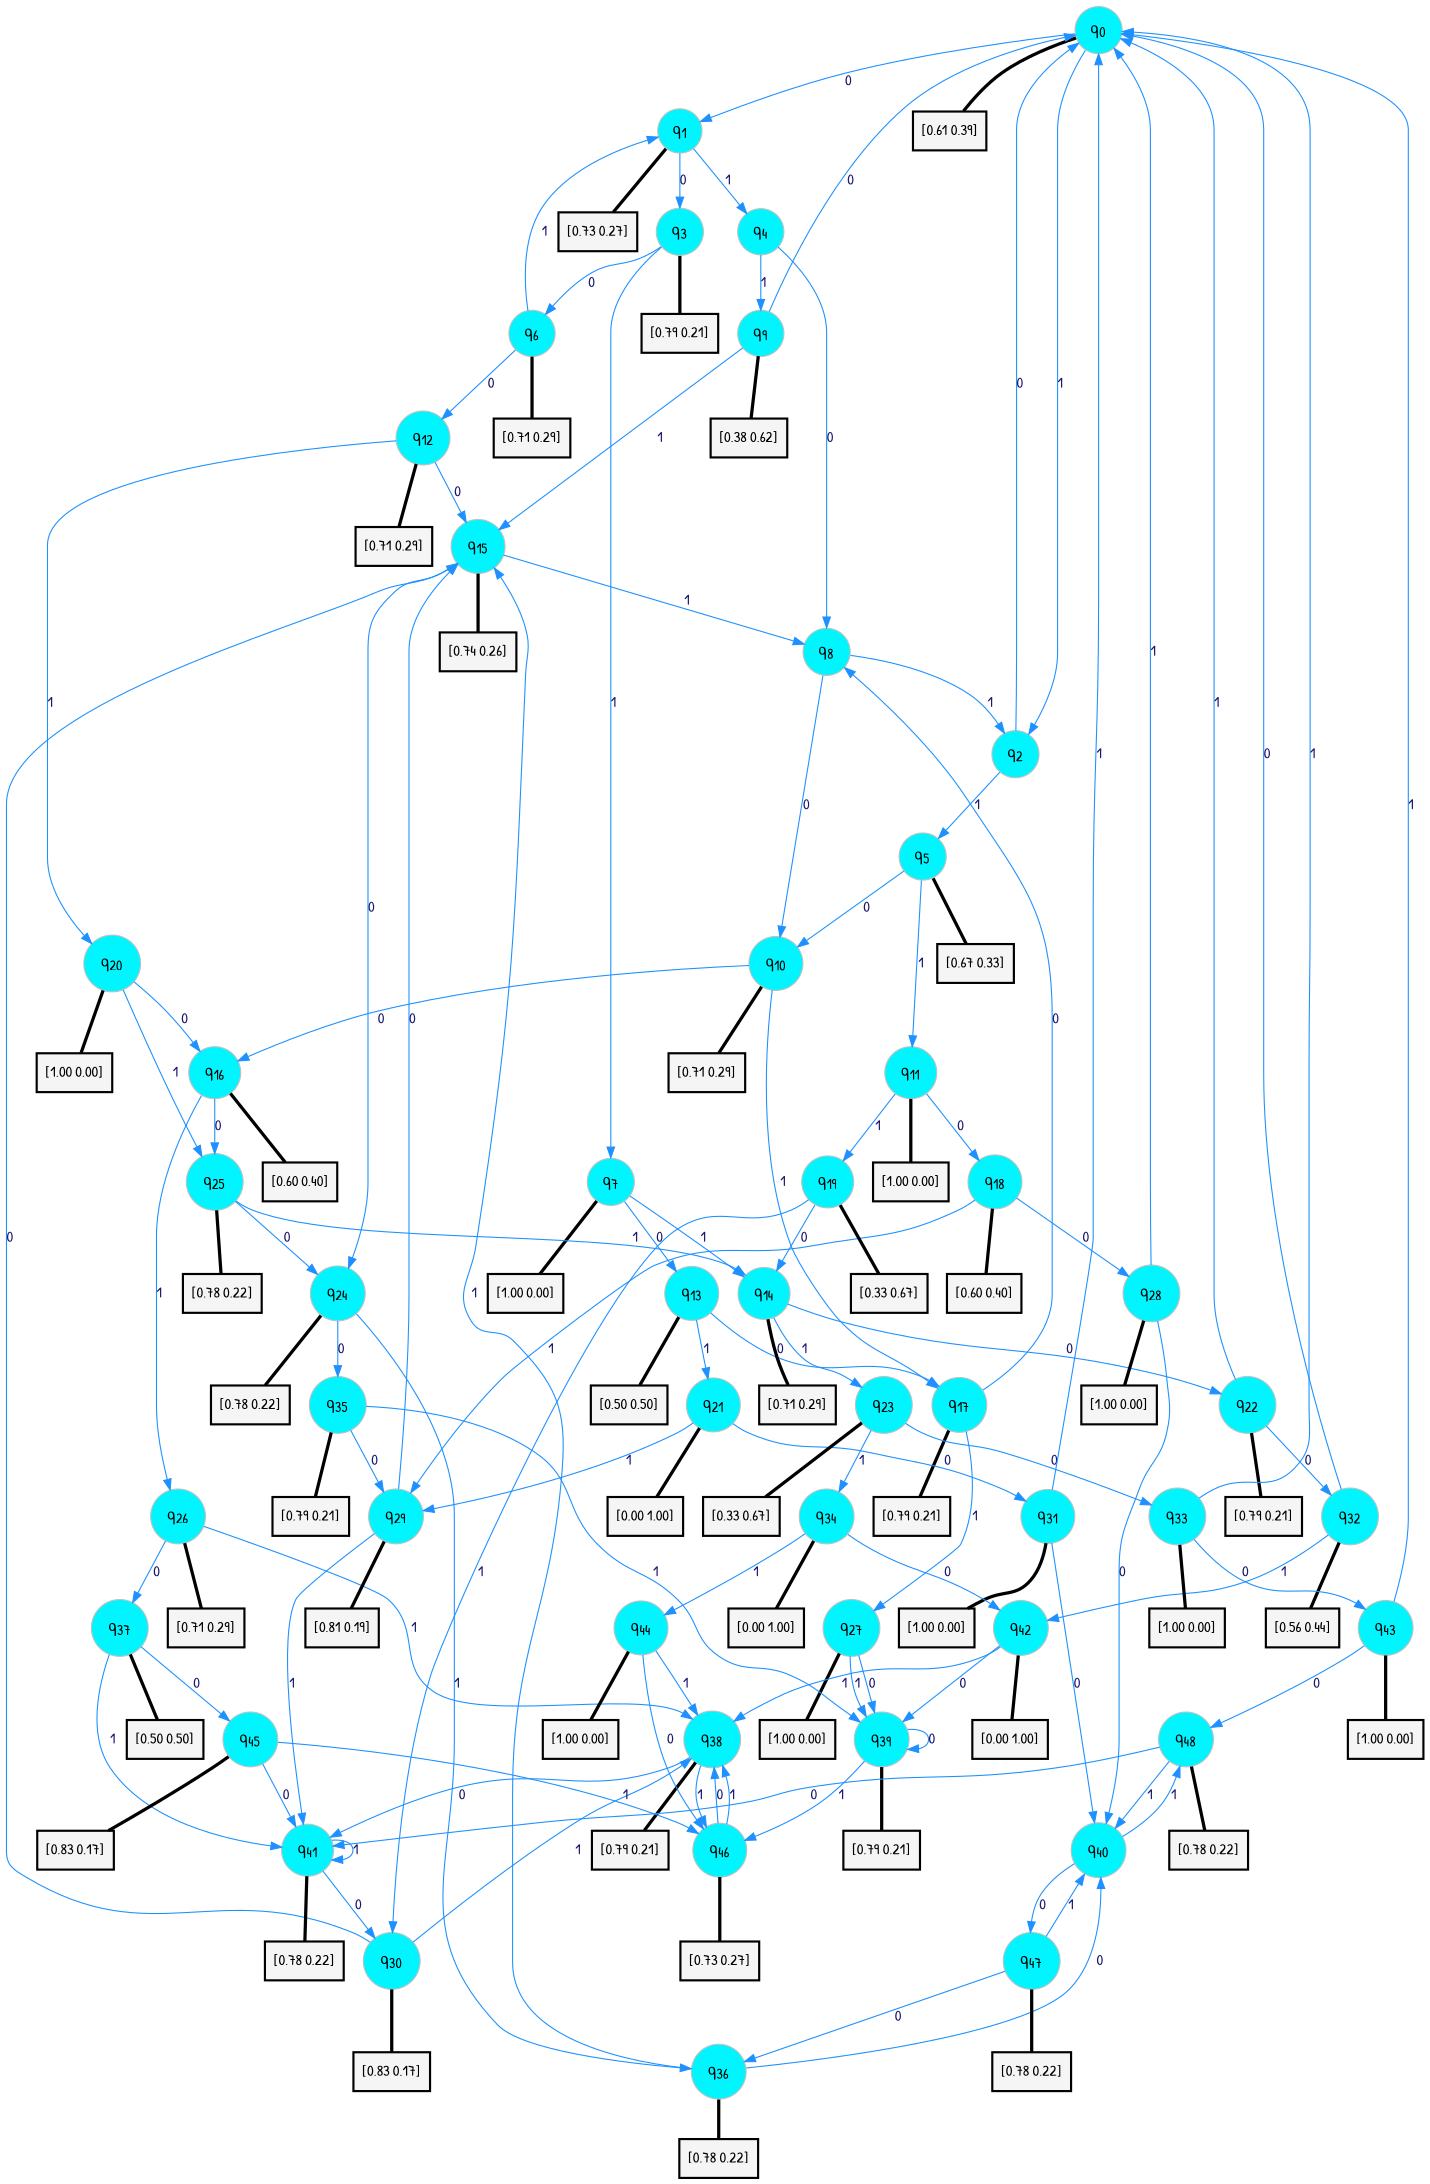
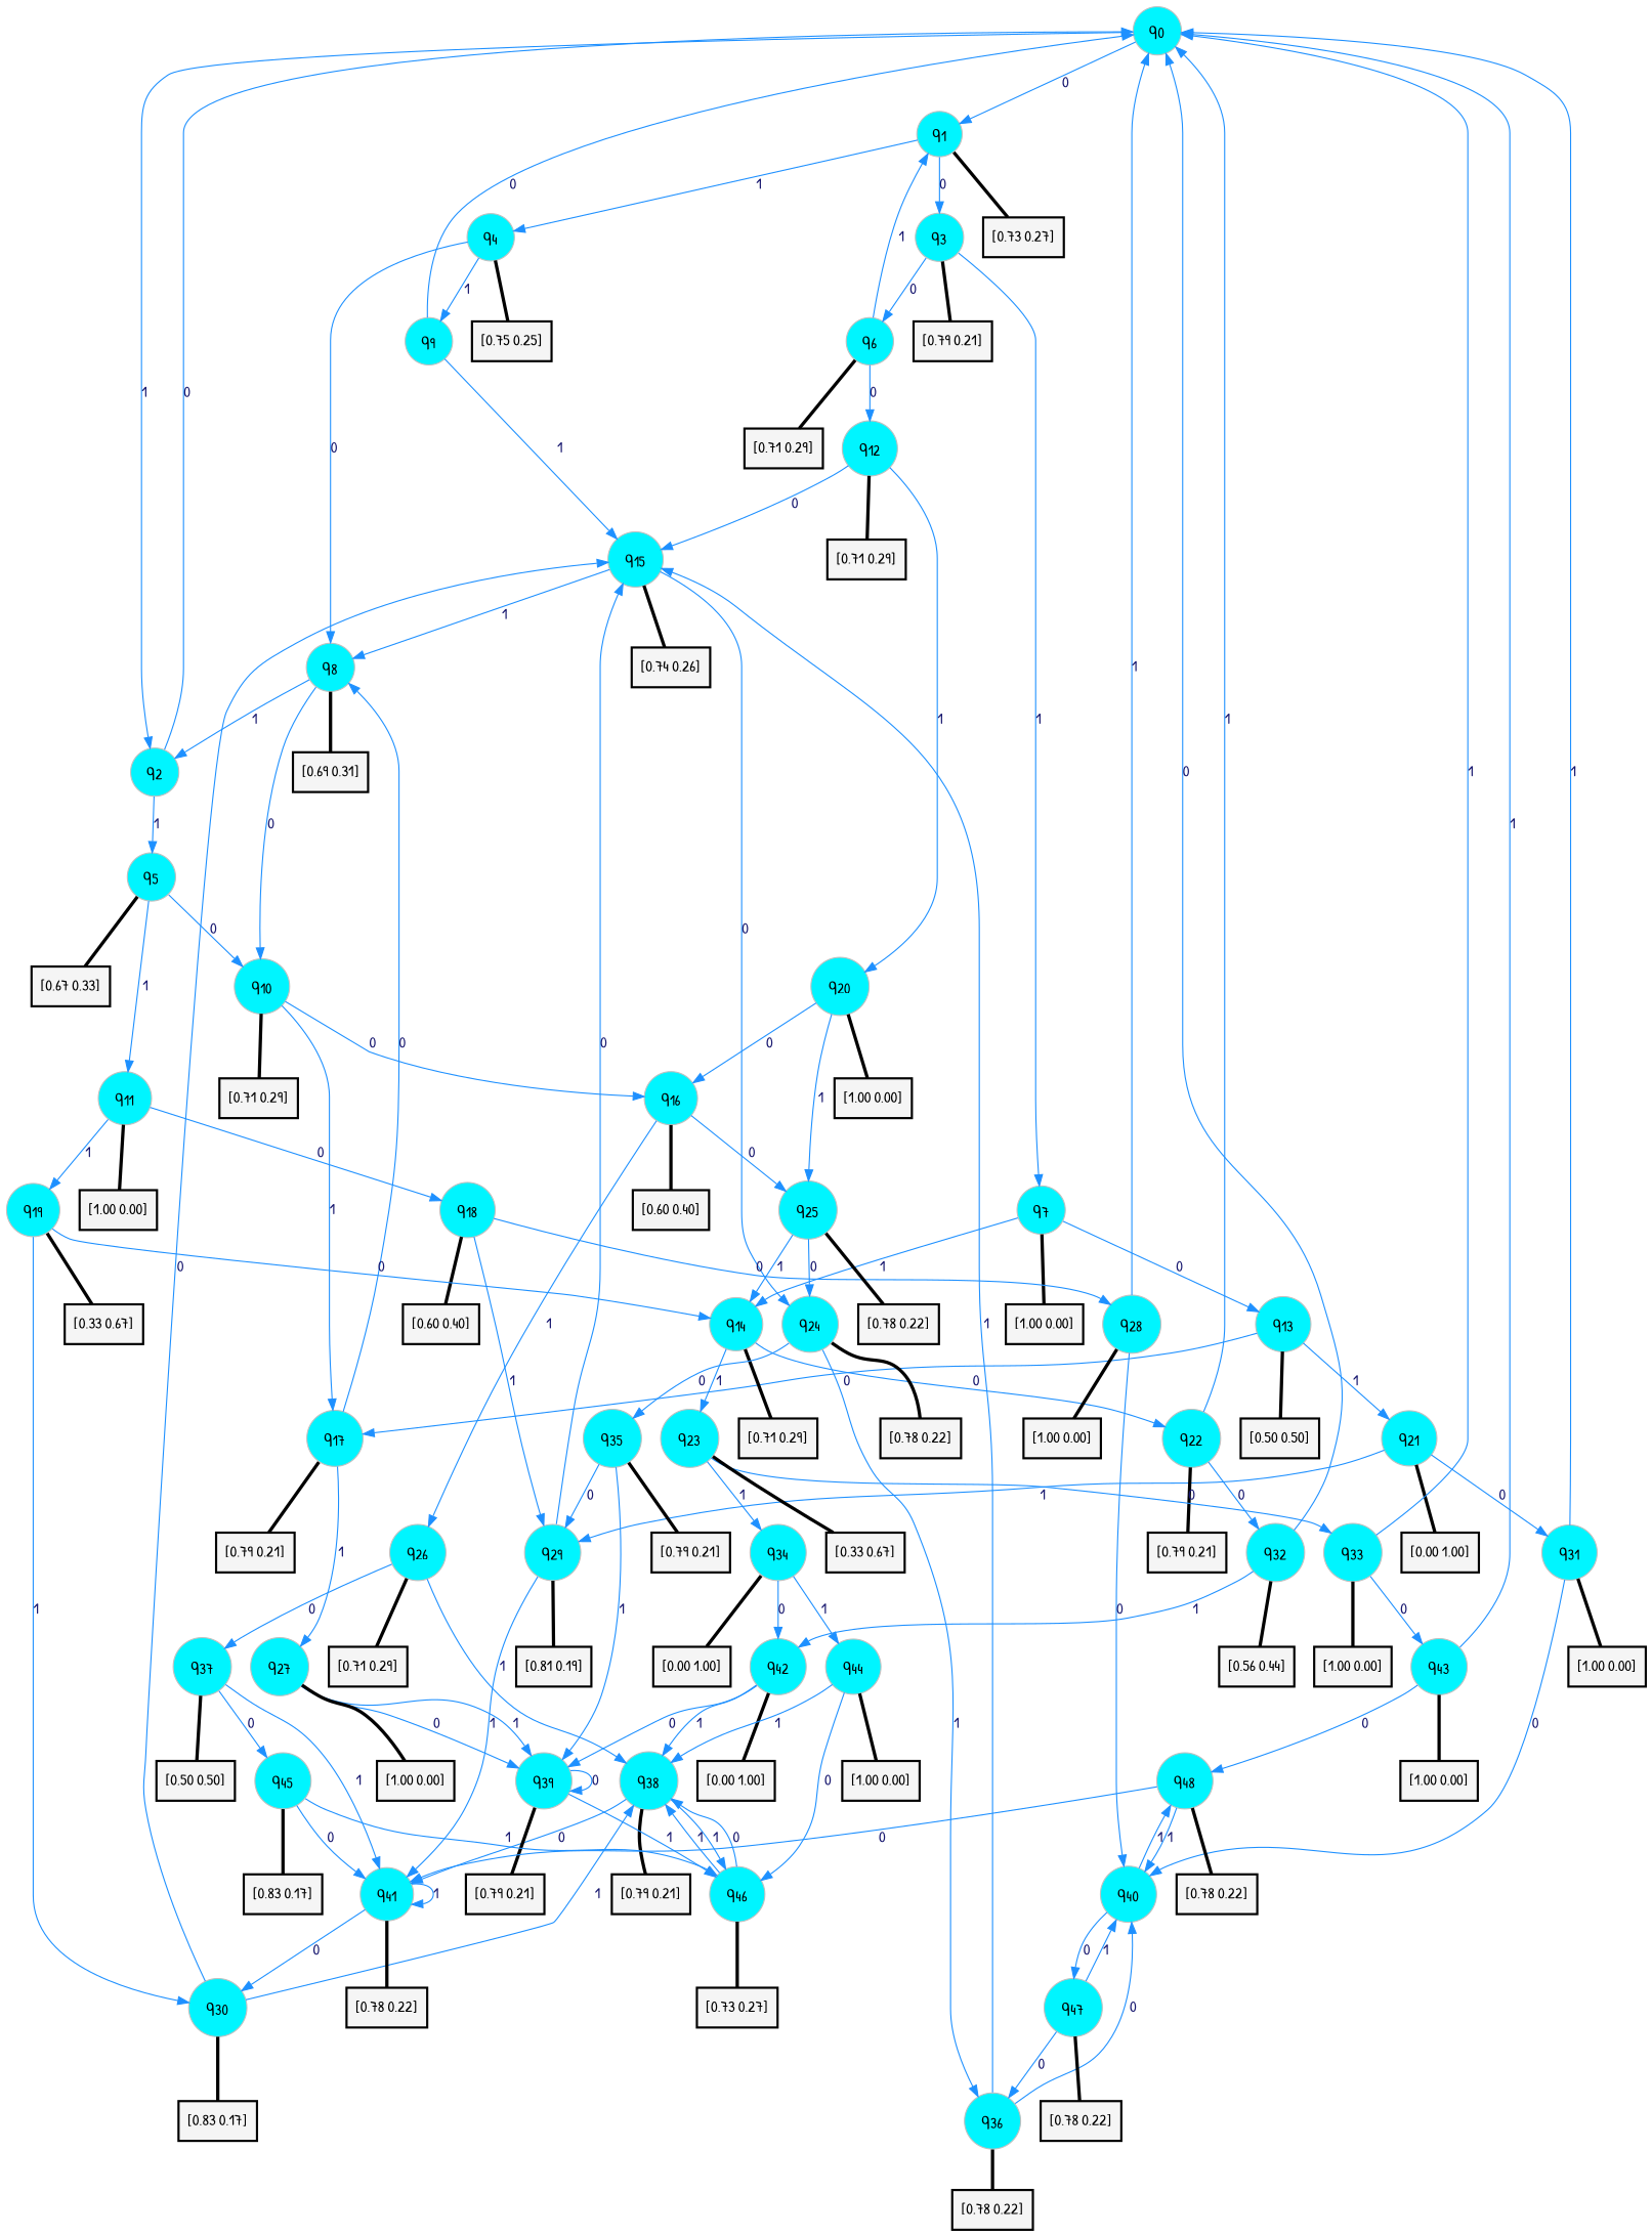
  digraph {
    fontname="Patrick Hand"
    rankdir=TD
    node [color=gray fillcolor=turquoise1 fontcolor=black fontname="Patrick Hand" fontsize=16 fontweight=bold shape=circle style=filled]
    edge [arrowsize=1 color=dodgerblue1 fontcolor=midnightblue fontname="Patrick Hand" fontweight=bold penwidth=1 style=solid weight=20]
    n1 [label=<q<SUB>0</SUB>>]
    n2 [label=<q<SUB>1</SUB>>]
    n3 [label=<q<SUB>2</SUB>>]
-   n4 [color=black fillcolor=whitesmoke fontsize=14 label="[0.61 0.39]" penwidth=2 shape=box]
    n5 [label=<q<SUB>3</SUB>>]
    n6 [label=<q<SUB>4</SUB>>]
    n7 [color=black fillcolor=whitesmoke fontsize=14 label="[0.73 0.27]" penwidth=2 shape=box]
    n8 [label=<q<SUB>5</SUB>>]
    n9 [label=<q<SUB>6</SUB>>]
    n10 [label=<q<SUB>7</SUB>>]
    n11 [color=black fillcolor=whitesmoke fontsize=14 label="[0.79 0.21]" penwidth=2 shape=box]
    n12 [label=<q<SUB>8</SUB>>]
    n13 [label=<q<SUB>9</SUB>>]
+   n14 [color=black fillcolor=whitesmoke fontsize=14 label="[0.75 0.25]" penwidth=2 shape=box]
    n15 [label=<q<SUB>10</SUB>>]
    n16 [label=<q<SUB>11</SUB>>]
    n17 [color=black fillcolor=whitesmoke fontsize=14 label="[0.67 0.33]" penwidth=2 shape=box]
    n18 [label=<q<SUB>12</SUB>>]
    n19 [color=black fillcolor=whitesmoke fontsize=14 label="[0.71 0.29]" penwidth=2 shape=box]
    n20 [label=<q<SUB>13</SUB>>]
    n21 [label=<q<SUB>14</SUB>>]
    n22 [color=black fillcolor=whitesmoke fontsize=14 label="[1.00 0.00]" penwidth=2 shape=box]
+   n23 [color=black fillcolor=whitesmoke fontsize=14 label="[0.69 0.31]" penwidth=2 shape=box]
    n24 [label=<q<SUB>15</SUB>>]
-   n25 [color=black fillcolor=whitesmoke fontsize=14 label="[0.38 0.62]" penwidth=2 shape=box]
    n26 [label=<q<SUB>16</SUB>>]
    n27 [label=<q<SUB>17</SUB>>]
    n28 [color=black fillcolor=whitesmoke fontsize=14 label="[0.71 0.29]" penwidth=2 shape=box]
    n29 [label=<q<SUB>18</SUB>>]
    n30 [label=<q<SUB>19</SUB>>]
    n31 [color=black fillcolor=whitesmoke fontsize=14 label="[1.00 0.00]" penwidth=2 shape=box]
    n32 [label=<q<SUB>20</SUB>>]
    n33 [color=black fillcolor=whitesmoke fontsize=14 label="[0.71 0.29]" penwidth=2 shape=box]
    n34 [label=<q<SUB>21</SUB>>]
    n35 [color=black fillcolor=whitesmoke fontsize=14 label="[0.50 0.50]" penwidth=2 shape=box]
    n36 [label=<q<SUB>22</SUB>>]
    n37 [label=<q<SUB>23</SUB>>]
    n38 [color=black fillcolor=whitesmoke fontsize=14 label="[0.71 0.29]" penwidth=2 shape=box]
    n39 [label=<q<SUB>24</SUB>>]
    n40 [color=black fillcolor=whitesmoke fontsize=14 label="[0.74 0.26]" penwidth=2 shape=box]
    n41 [label=<q<SUB>25</SUB>>]
    n42 [label=<q<SUB>26</SUB>>]
    n43 [color=black fillcolor=whitesmoke fontsize=14 label="[0.60 0.40]" penwidth=2 shape=box]
    n44 [label=<q<SUB>27</SUB>>]
    n45 [color=black fillcolor=whitesmoke fontsize=14 label="[0.79 0.21]" penwidth=2 shape=box]
    n46 [label=<q<SUB>28</SUB>>]
    n47 [label=<q<SUB>29</SUB>>]
    n48 [color=black fillcolor=whitesmoke fontsize=14 label="[0.60 0.40]" penwidth=2 shape=box]
    n49 [label=<q<SUB>30</SUB>>]
    n50 [color=black fillcolor=whitesmoke fontsize=14 label="[0.33 0.67]" penwidth=2 shape=box]
    n51 [color=black fillcolor=whitesmoke fontsize=14 label="[1.00 0.00]" penwidth=2 shape=box]
    n52 [label=<q<SUB>31</SUB>>]
    n53 [color=black fillcolor=whitesmoke fontsize=14 label="[0.00 1.00]" penwidth=2 shape=box]
    n54 [label=<q<SUB>32</SUB>>]
    n55 [color=black fillcolor=whitesmoke fontsize=14 label="[0.79 0.21]" penwidth=2 shape=box]
    n56 [label=<q<SUB>33</SUB>>]
    n57 [label=<q<SUB>34</SUB>>]
    n58 [color=black fillcolor=whitesmoke fontsize=14 label="[0.33 0.67]" penwidth=2 shape=box]
    n59 [label=<q<SUB>35</SUB>>]
    n60 [label=<q<SUB>36</SUB>>]
    n61 [color=black fillcolor=whitesmoke fontsize=14 label="[0.78 0.22]" penwidth=2 shape=box]
    n62 [color=black fillcolor=whitesmoke fontsize=14 label="[0.78 0.22]" penwidth=2 shape=box]
    n63 [label=<q<SUB>37</SUB>>]
    n64 [label=<q<SUB>38</SUB>>]
    n65 [color=black fillcolor=whitesmoke fontsize=14 label="[0.71 0.29]" penwidth=2 shape=box]
    n66 [label=<q<SUB>39</SUB>>]
    n67 [color=black fillcolor=whitesmoke fontsize=14 label="[1.00 0.00]" penwidth=2 shape=box]
    n68 [label=<q<SUB>40</SUB>>]
    n69 [color=black fillcolor=whitesmoke fontsize=14 label="[1.00 0.00]" penwidth=2 shape=box]
    n70 [label=<q<SUB>41</SUB>>]
    n71 [color=black fillcolor=whitesmoke fontsize=14 label="[0.81 0.19]" penwidth=2 shape=box]
    n72 [color=black fillcolor=whitesmoke fontsize=14 label="[0.83 0.17]" penwidth=2 shape=box]
    n73 [color=black fillcolor=whitesmoke fontsize=14 label="[1.00 0.00]" penwidth=2 shape=box]
    n74 [label=<q<SUB>42</SUB>>]
    n75 [color=black fillcolor=whitesmoke fontsize=14 label="[0.56 0.44]" penwidth=2 shape=box]
    n76 [label=<q<SUB>43</SUB>>]
    n77 [color=black fillcolor=whitesmoke fontsize=14 label="[1.00 0.00]" penwidth=2 shape=box]
    n78 [label=<q<SUB>44</SUB>>]
    n79 [color=black fillcolor=whitesmoke fontsize=14 label="[0.00 1.00]" penwidth=2 shape=box]
    n80 [color=black fillcolor=whitesmoke fontsize=14 label="[0.79 0.21]" penwidth=2 shape=box]
    n81 [color=black fillcolor=whitesmoke fontsize=14 label="[0.78 0.22]" penwidth=2 shape=box]
    n82 [label=<q<SUB>45</SUB>>]
    n83 [color=black fillcolor=whitesmoke fontsize=14 label="[0.50 0.50]" penwidth=2 shape=box]
    n84 [label=<q<SUB>46</SUB>>]
    n85 [color=black fillcolor=whitesmoke fontsize=14 label="[0.79 0.21]" penwidth=2 shape=box]
    n86 [color=black fillcolor=whitesmoke fontsize=14 label="[0.79 0.21]" penwidth=2 shape=box]
    n87 [label=<q<SUB>47</SUB>>]
    n88 [label=<q<SUB>48</SUB>>]
    n89 [color=black fillcolor=whitesmoke fontsize=14 label="[0.78 0.22]" penwidth=2 shape=box]
    n90 [color=black fillcolor=whitesmoke fontsize=14 label="[0.00 1.00]" penwidth=2 shape=box]
    n91 [color=black fillcolor=whitesmoke fontsize=14 label="[1.00 0.00]" penwidth=2 shape=box]
    n92 [color=black fillcolor=whitesmoke fontsize=14 label="[1.00 0.00]" penwidth=2 shape=box]
    n93 [color=black fillcolor=whitesmoke fontsize=14 label="[0.83 0.17]" penwidth=2 shape=box]
    n94 [color=black fillcolor=whitesmoke fontsize=14 label="[0.73 0.27]" penwidth=2 shape=box]
    n95 [color=black fillcolor=whitesmoke fontsize=14 label="[0.78 0.22]" penwidth=2 shape=box]
    n96 [color=black fillcolor=whitesmoke fontsize=14 label="[0.78 0.22]" penwidth=2 shape=box]
    n1 -> n2 [label=0]
    n1 -> n3 [label=1]
-   n1 -> n4 [arrowhead=none color=black penwidth=3]
    n2 -> n5 [label=0]
    n2 -> n6 [label=1]
    n2 -> n7 [arrowhead=none color=black penwidth=3]
    n3 -> n1 [label=0]
    n3 -> n8 [label=1]
    n5 -> n9 [label=0]
    n5 -> n10 [label=1]
    n5 -> n11 [arrowhead=none color=black penwidth=3]
    n6 -> n12 [label=0]
    n6 -> n13 [label=1]
+   n6 -> n14 [arrowhead=none color=black penwidth=3]
    n8 -> n15 [label=0]
    n8 -> n16 [label=1]
    n8 -> n17 [arrowhead=none color=black penwidth=3]
    n9 -> n2 [label=1]
    n9 -> n18 [label=0]
    n9 -> n19 [arrowhead=none color=black penwidth=3]
    n10 -> n20 [label=0]
    n10 -> n21 [label=1]
    n10 -> n22 [arrowhead=none color=black penwidth=3]
    n12 -> n3 [label=1]
    n12 -> n15 [label=0]
+   n12 -> n23 [arrowhead=none color=black penwidth=3]
    n13 -> n1 [label=0]
    n13 -> n24 [label=1]
-   n13 -> n25 [arrowhead=none color=black penwidth=3]
    n15 -> n26 [label=0]
    n15 -> n27 [label=1]
    n15 -> n28 [arrowhead=none color=black penwidth=3]
    n16 -> n29 [label=0]
    n16 -> n30 [label=1]
    n16 -> n31 [arrowhead=none color=black penwidth=3]
    n18 -> n24 [label=0]
    n18 -> n32 [label=1]
    n18 -> n33 [arrowhead=none color=black penwidth=3]
    n20 -> n27 [label=0]
    n20 -> n34 [label=1]
    n20 -> n35 [arrowhead=none color=black penwidth=3]
    n21 -> n36 [label=0]
    n21 -> n37 [label=1]
    n21 -> n38 [arrowhead=none color=black penwidth=3]
    n24 -> n12 [label=1]
    n24 -> n39 [label=0]
    n24 -> n40 [arrowhead=none color=black penwidth=3]
    n26 -> n41 [label=0]
    n26 -> n42 [label=1]
    n26 -> n43 [arrowhead=none color=black penwidth=3]
    n27 -> n12 [label=0]
    n27 -> n44 [label=1]
    n27 -> n45 [arrowhead=none color=black penwidth=3]
    n29 -> n46 [label=0]
    n29 -> n47 [label=1]
    n29 -> n48 [arrowhead=none color=black penwidth=3]
    n30 -> n21 [label=0]
    n30 -> n49 [label=1]
    n30 -> n50 [arrowhead=none color=black penwidth=3]
    n32 -> n26 [label=0]
    n32 -> n41 [label=1]
    n32 -> n51 [arrowhead=none color=black penwidth=3]
    n34 -> n47 [label=1]
    n34 -> n52 [label=0]
    n34 -> n53 [arrowhead=none color=black penwidth=3]
    n36 -> n1 [label=1]
    n36 -> n54 [label=0]
    n36 -> n55 [arrowhead=none color=black penwidth=3]
    n37 -> n56 [label=0]
    n37 -> n57 [label=1]
    n37 -> n58 [arrowhead=none color=black penwidth=3]
    n39 -> n59 [label=0]
    n39 -> n60 [label=1]
    n39 -> n61 [arrowhead=none color=black penwidth=3]
    n41 -> n21 [label=1]
    n41 -> n39 [label=0]
    n41 -> n62 [arrowhead=none color=black penwidth=3]
    n42 -> n63 [label=0]
    n42 -> n64 [label=1]
    n42 -> n65 [arrowhead=none color=black penwidth=3]
    n44 -> n66 [label=0]
    n44 -> n66 [label=1]
    n44 -> n67 [arrowhead=none color=black penwidth=3]
    n46 -> n1 [label=1]
    n46 -> n68 [label=0]
    n46 -> n69 [arrowhead=none color=black penwidth=3]
    n47 -> n24 [label=0]
    n47 -> n70 [label=1]
    n47 -> n71 [arrowhead=none color=black penwidth=3]
    n49 -> n24 [label=0]
    n49 -> n64 [label=1]
    n49 -> n72 [arrowhead=none color=black penwidth=3]
    n52 -> n1 [label=1]
    n52 -> n68 [label=0]
    n52 -> n73 [arrowhead=none color=black penwidth=3]
    n54 -> n1 [label=0]
    n54 -> n74 [label=1]
    n54 -> n75 [arrowhead=none color=black penwidth=3]
    n56 -> n1 [label=1]
    n56 -> n76 [label=0]
    n56 -> n77 [arrowhead=none color=black penwidth=3]
    n57 -> n74 [label=0]
    n57 -> n78 [label=1]
    n57 -> n79 [arrowhead=none color=black penwidth=3]
    n59 -> n47 [label=0]
    n59 -> n66 [label=1]
    n59 -> n80 [arrowhead=none color=black penwidth=3]
    n60 -> n24 [label=1]
    n60 -> n68 [label=0]
    n60 -> n81 [arrowhead=none color=black penwidth=3]
    n63 -> n70 [label=1]
    n63 -> n82 [label=0]
    n63 -> n83 [arrowhead=none color=black penwidth=3]
    n64 -> n70 [label=0]
    n64 -> n84 [label=1]
    n64 -> n85 [arrowhead=none color=black penwidth=3]
    n66 -> n66 [label=0]
    n66 -> n84 [label=1]
    n66 -> n86 [arrowhead=none color=black penwidth=3]
    n68 -> n87 [label=0]
    n68 -> n88 [label=1]
    n70 -> n49 [label=0]
    n70 -> n70 [label=1]
    n70 -> n89 [arrowhead=none color=black penwidth=3]
    n74 -> n64 [label=1]
    n74 -> n66 [label=0]
    n74 -> n90 [arrowhead=none color=black penwidth=3]
    n76 -> n1 [label=1]
    n76 -> n88 [label=0]
    n76 -> n91 [arrowhead=none color=black penwidth=3]
    n78 -> n64 [label=1]
    n78 -> n84 [label=0]
    n78 -> n92 [arrowhead=none color=black penwidth=3]
    n82 -> n70 [label=0]
    n82 -> n84 [label=1]
    n82 -> n93 [arrowhead=none color=black penwidth=3]
    n84 -> n64 [label=0]
    n84 -> n64 [label=1]
    n84 -> n94 [arrowhead=none color=black penwidth=3]
    n87 -> n60 [label=0]
    n87 -> n68 [label=1]
    n87 -> n95 [arrowhead=none color=black penwidth=3]
    n88 -> n68 [label=1]
    n88 -> n70 [label=0]
    n88 -> n96 [arrowhead=none color=black penwidth=3]
  }
